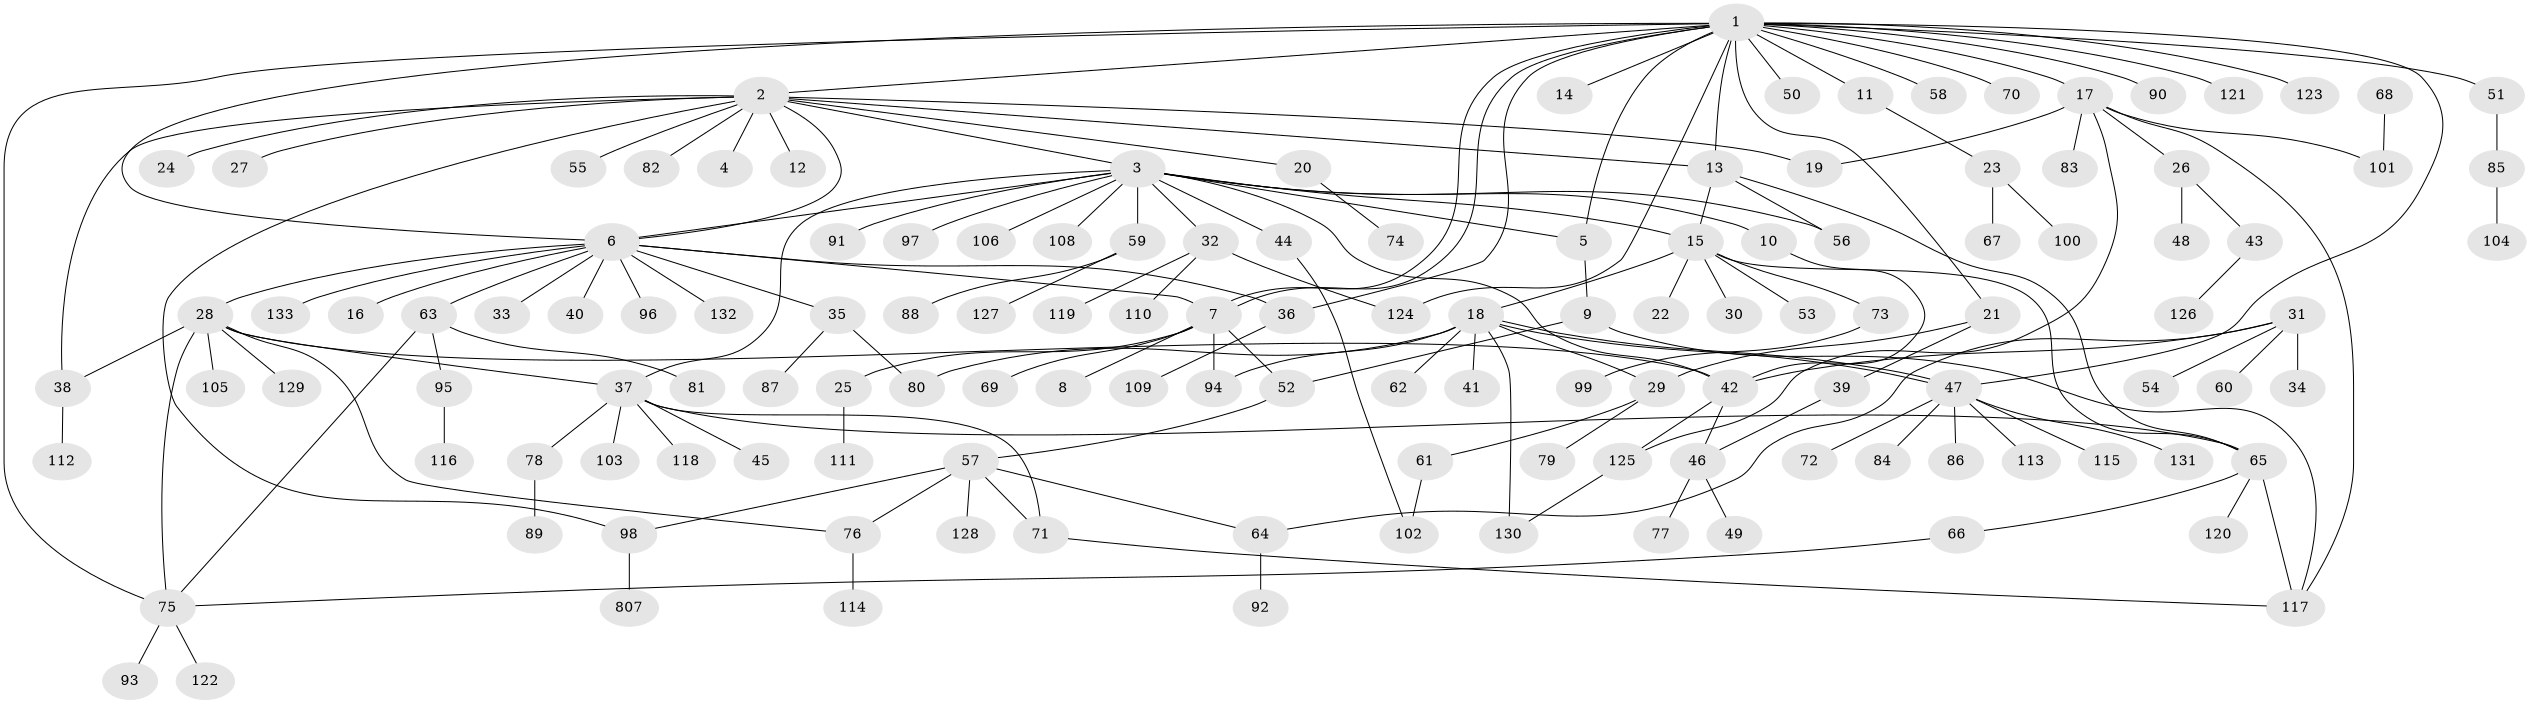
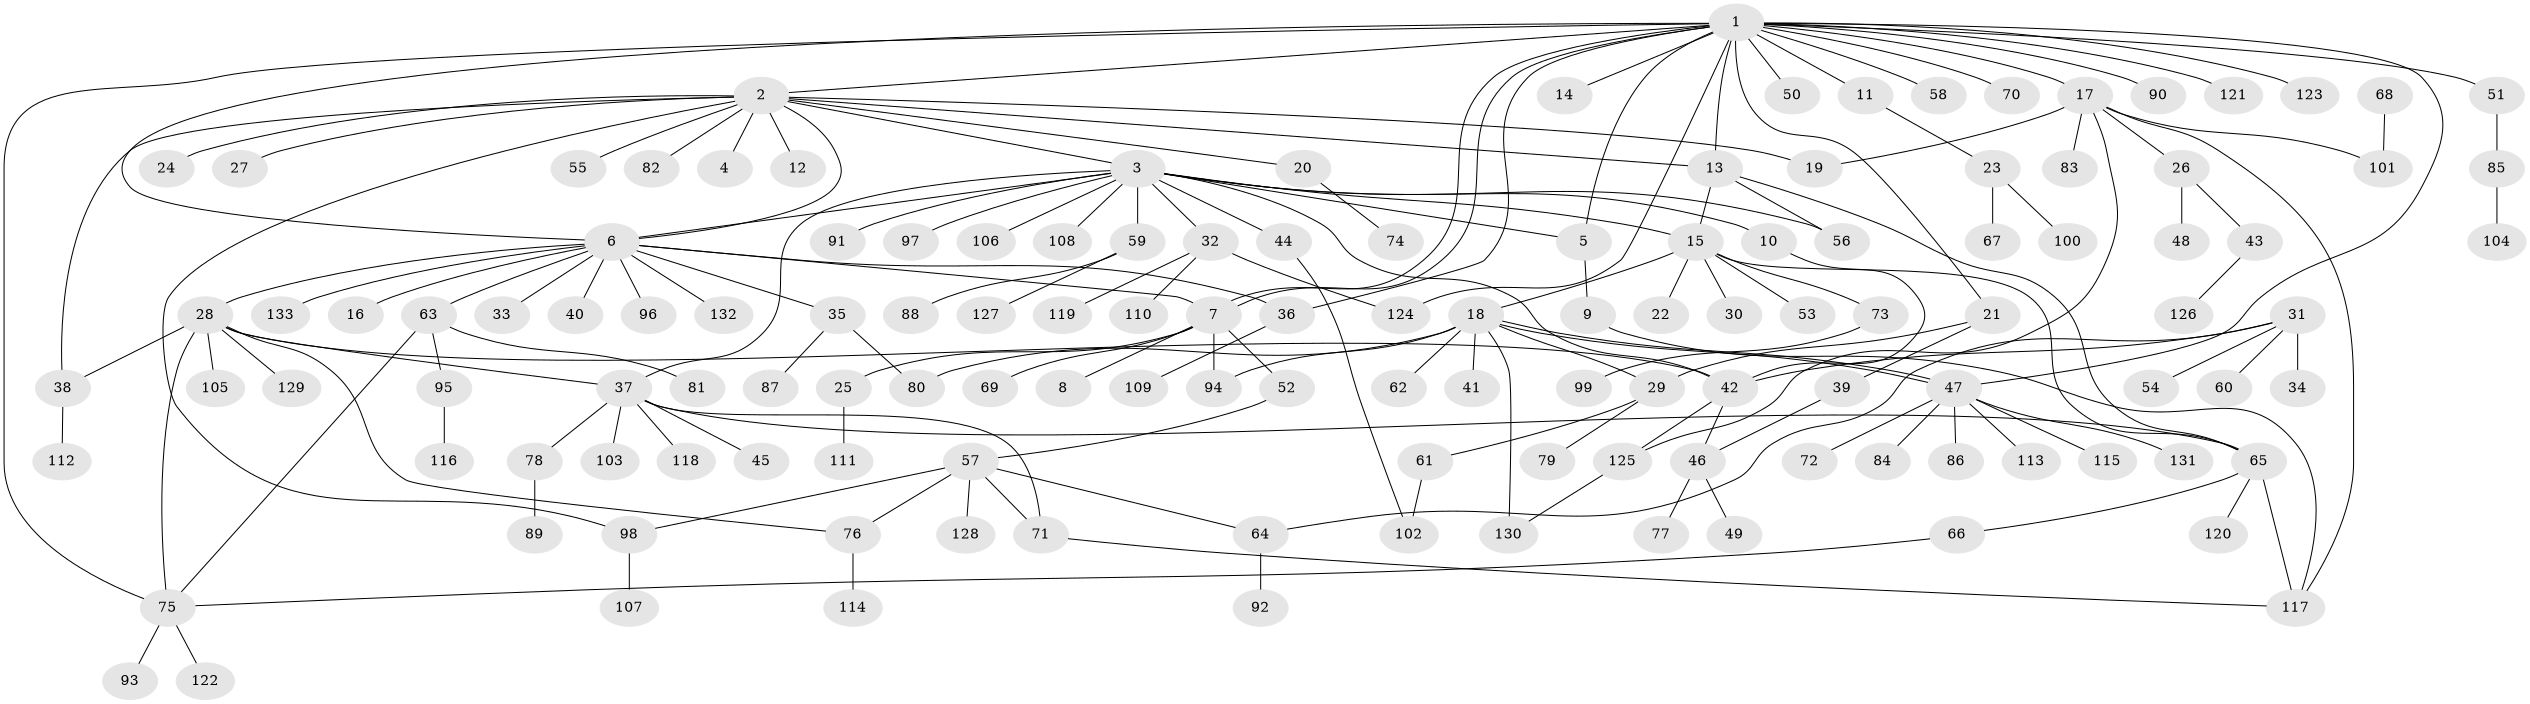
  graph {
    node [color=gray90 style=filled]
    1
    2
    5
    6
    7
    11
    13
    14
    17
    21
    36
    47
    50
    51
    58
    70
    75
    90
    121
    123
    124
    3
    4
    12
    19
    20
    24
    27
    38
    55
    82
    98
    9
    16
    28
    33
    35
    40
    63
    96
    132
    133
    8
    25
    52
    69
    94
    23
    15
    56
    65
    117
    26
    83
    101
    125
    29
    39
    109
    72
    84
    86
    113
    115
    131
    85
    93
    122
    10
    32
    37
    42
    44
    59
    91
    97
    106
    108
    74
    112
-   107 [label=807]
+   107
    18
    22
    30
    53
    73
    110
    119
    45
    71
    78
    103
    118
    46
    102
    88
    127
    76
    105
    129
    80
    87
    81
    95
    111
    31
    34
    54
    60
    64
    57
    68
    67
    100
    66
    120
    41
    62
    130
    99
    43
    48
    61
    79
    126
    114
    92
    89
    49
    77
    104
    128
    116
    1 -- 2
    1 -- 5
    1 -- 6
    1 -- 7
    1 -- 7
    1 -- 11
    1 -- 13
    1 -- 14
    1 -- 17
    1 -- 21
    1 -- 36
    1 -- 47
    1 -- 50
    1 -- 51
    1 -- 58
    1 -- 70
    1 -- 75
    1 -- 90
    1 -- 121
    1 -- 123
    1 -- 124
    2 -- 6
    2 -- 13
    2 -- 3
    2 -- 4
    2 -- 12
    2 -- 19
    2 -- 20
    2 -- 24
    2 -- 27
    2 -- 38
    2 -- 55
    2 -- 82
    2 -- 98
    5 -- 9
    6 -- 7
    6 -- 36
    6 -- 16
    6 -- 28
    6 -- 33
    6 -- 35
    6 -- 40
    6 -- 63
    6 -- 96
    6 -- 132
    6 -- 133
    7 -- 8
    7 -- 25
    7 -- 52
    7 -- 69
    7 -- 94
    11 -- 23
    13 -- 15
    13 -- 56
    13 -- 65
    17 -- 19
    17 -- 117
    17 -- 26
    17 -- 83
    17 -- 101
    17 -- 125
    21 -- 29
    21 -- 39
    36 -- 109
    47 -- 72
    47 -- 84
    47 -- 86
    47 -- 113
    47 -- 115
    47 -- 131
    51 -- 85
    75 -- 93
    75 -- 122
    3 -- 5
    3 -- 6
    3 -- 15
    3 -- 56
    3 -- 10
    3 -- 32
    3 -- 37
    3 -- 42
    3 -- 44
    3 -- 59
    3 -- 91
    3 -- 97
    3 -- 106
    3 -- 108
    20 -- 74
    38 -- 112
    98 -- 107
-   9 -- 52
    9 -- 117
    28 -- 75
    28 -- 38
    28 -- 37
    28 -- 42
    28 -- 76
    28 -- 105
    28 -- 129
    35 -- 80
    35 -- 87
    63 -- 75
    63 -- 81
    63 -- 95
    25 -- 111
    52 -- 57
    23 -- 67
    23 -- 100
    15 -- 65
    15 -- 18
    15 -- 22
    15 -- 30
    15 -- 53
    15 -- 73
    65 -- 117
    65 -- 66
    65 -- 120
    26 -- 43
    26 -- 48
    125 -- 130
    29 -- 61
    29 -- 79
    39 -- 46
    85 -- 104
    10 -- 42
    32 -- 124
    32 -- 110
    32 -- 119
    37 -- 65
    37 -- 45
    37 -- 71
    37 -- 78
    37 -- 103
    37 -- 118
    42 -- 125
    42 -- 46
    44 -- 102
    59 -- 88
    59 -- 127
    18 -- 47
    18 -- 47
    18 -- 94
    18 -- 29
    18 -- 80
    18 -- 41
    18 -- 62
    18 -- 130
    73 -- 99
    71 -- 117
    78 -- 89
    46 -- 49
    46 -- 77
    76 -- 114
    95 -- 116
    31 -- 42
    31 -- 34
    31 -- 54
    31 -- 60
    31 -- 64
    64 -- 92
    57 -- 98
    57 -- 71
    57 -- 76
    57 -- 64
    57 -- 128
    68 -- 101
    66 -- 75
    43 -- 126
    61 -- 102
  }
